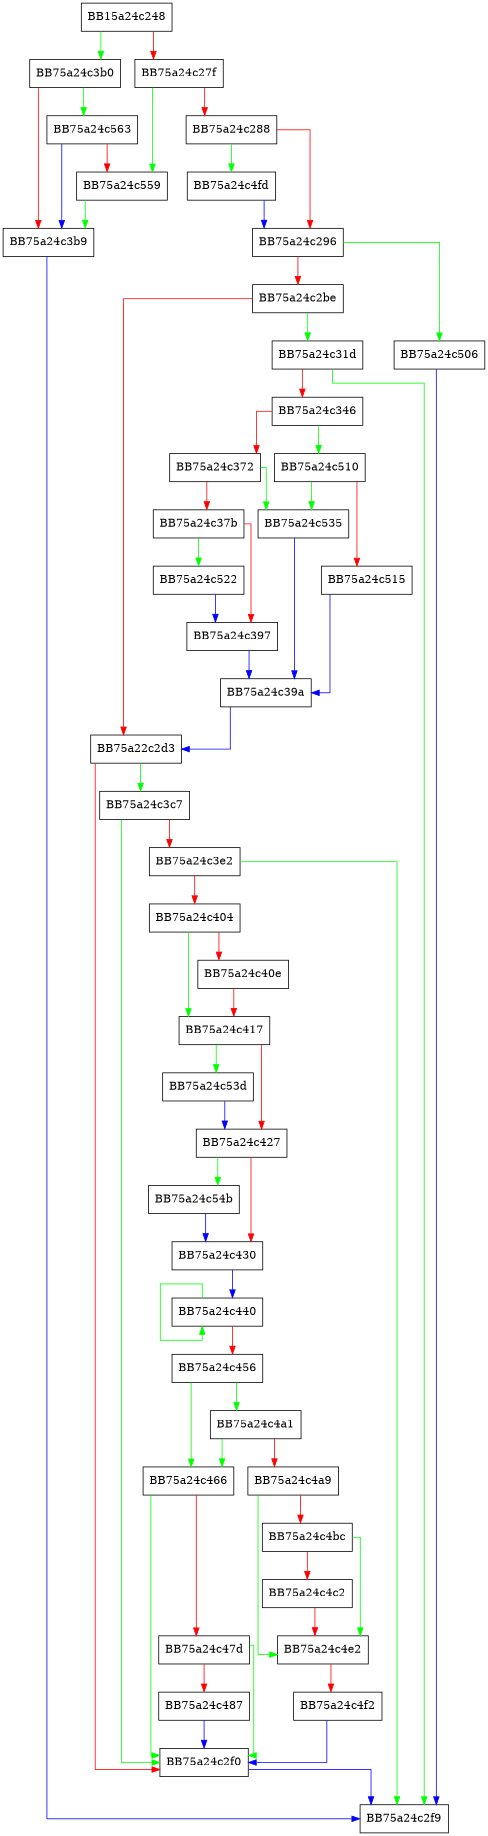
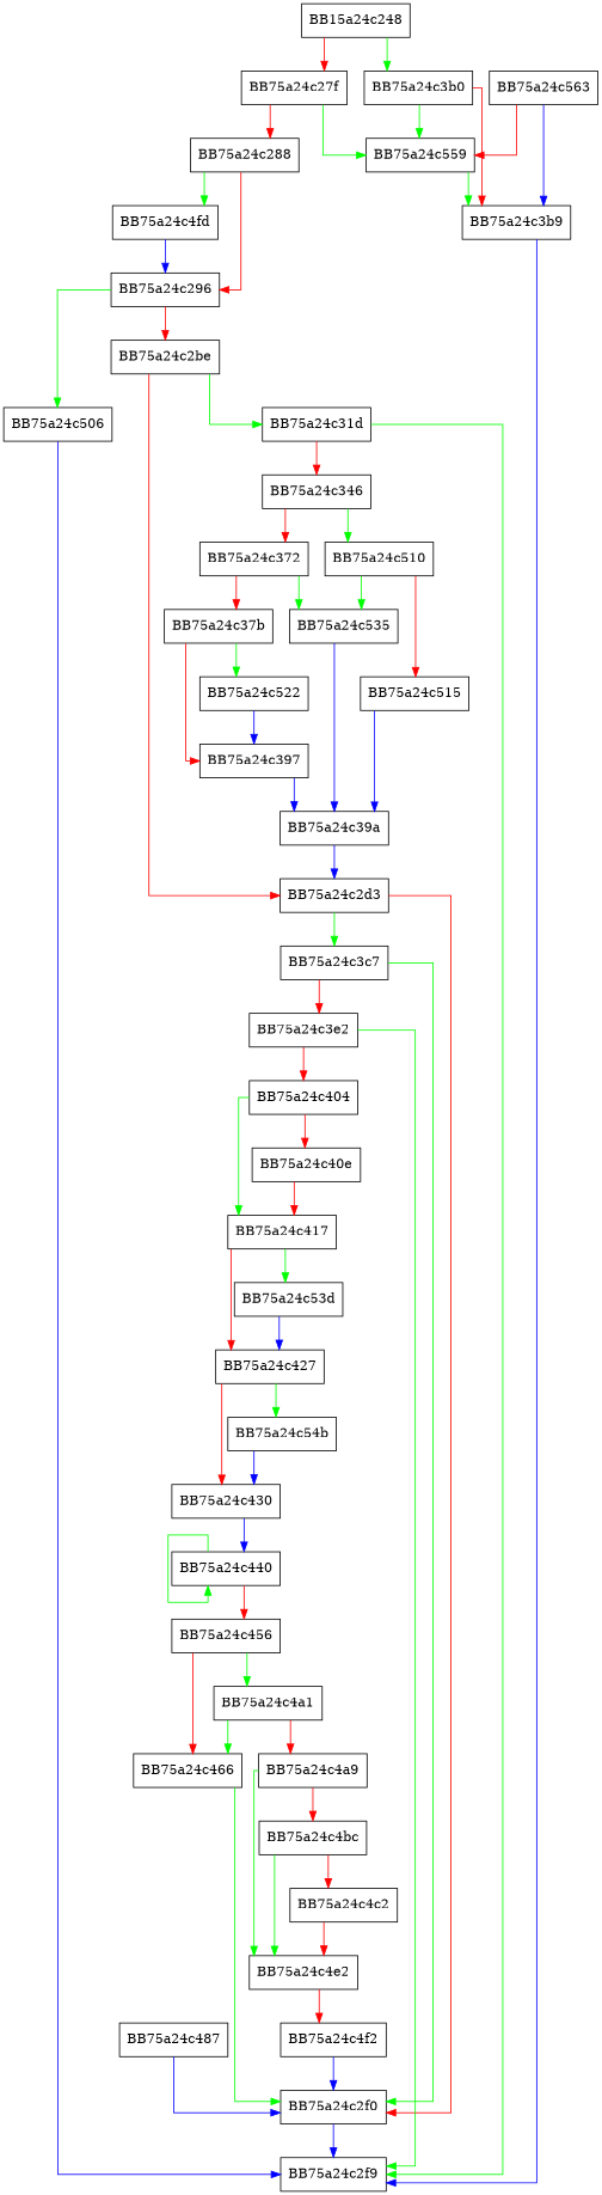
  digraph {
    splines=ortho
    node [shape=box]
    edge [color=red]
    n1 [label=BB15a24c248]
    BB75a24c3b0
    BB75a24c27f
    BB75a24c559
    BB75a24c3b9
    BB75a24c288
    BB75a24c2f9
    BB75a24c4fd
    BB75a24c296
    BB75a24c563
    BB75a24c506
    BB75a24c2be
    BB75a24c31d
-   BB75a24c2d3 [label=BB75a22c2d3]
+   BB75a24c2d3
    BB75a24c346
    BB75a24c3c7
    BB75a24c2f0
    BB75a24c510
    BB75a24c372
    BB75a24c3e2
    BB75a24c404
    BB75a24c535
    BB75a24c515
    BB75a24c37b
    BB75a24c39a
    BB75a24c522
    BB75a24c397
    BB75a24c417
    BB75a24c40e
    BB75a24c53d
    BB75a24c427
    BB75a24c54b
    BB75a24c430
    BB75a24c440
    BB75a24c456
    BB75a24c4a1
    BB75a24c466
    BB75a24c4a9
-   BB75a24c47d
    BB75a24c4e2
    BB75a24c4bc
    BB75a24c487
    BB75a24c4f2
    BB75a24c4c2
    n1 -> BB75a24c3b0 [color=green]
    n1 -> BB75a24c27f
-   BB75a24c3b0 -> BB75a24c563 [color=green]
+   BB75a24c3b0 -> BB75a24c559 [color=green]
    BB75a24c3b0 -> BB75a24c3b9
    BB75a24c27f -> BB75a24c559 [color=green]
    BB75a24c27f -> BB75a24c288
    BB75a24c559 -> BB75a24c3b9 [color=green]
    BB75a24c3b9 -> BB75a24c2f9 [color=blue]
    BB75a24c288 -> BB75a24c4fd [color=green]
    BB75a24c288 -> BB75a24c296
    BB75a24c4fd -> BB75a24c296 [color=blue]
    BB75a24c296 -> BB75a24c506 [color=green]
    BB75a24c296 -> BB75a24c2be
    BB75a24c563 -> BB75a24c559
    BB75a24c563 -> BB75a24c3b9 [color=blue]
    BB75a24c506 -> BB75a24c2f9 [color=blue]
    BB75a24c2be -> BB75a24c31d [color=green]
    BB75a24c2be -> BB75a24c2d3
    BB75a24c31d -> BB75a24c2f9 [color=green]
    BB75a24c31d -> BB75a24c346
    BB75a24c2d3 -> BB75a24c3c7 [color=green]
    BB75a24c2d3 -> BB75a24c2f0
    BB75a24c346 -> BB75a24c510 [color=green]
    BB75a24c346 -> BB75a24c372
    BB75a24c3c7 -> BB75a24c2f0 [color=green]
    BB75a24c3c7 -> BB75a24c3e2
    BB75a24c2f0 -> BB75a24c2f9 [color=blue]
    BB75a24c510 -> BB75a24c535 [color=green]
    BB75a24c510 -> BB75a24c515
    BB75a24c372 -> BB75a24c535 [color=green]
    BB75a24c372 -> BB75a24c37b
    BB75a24c3e2 -> BB75a24c2f9 [color=green]
    BB75a24c3e2 -> BB75a24c404
    BB75a24c404 -> BB75a24c417 [color=green]
    BB75a24c404 -> BB75a24c40e
    BB75a24c535 -> BB75a24c39a [color=blue]
    BB75a24c515 -> BB75a24c39a [color=blue]
    BB75a24c37b -> BB75a24c522 [color=green]
    BB75a24c37b -> BB75a24c397
    BB75a24c39a -> BB75a24c2d3 [color=blue]
    BB75a24c522 -> BB75a24c397 [color=blue]
    BB75a24c397 -> BB75a24c39a [color=blue]
    BB75a24c417 -> BB75a24c53d [color=green]
    BB75a24c417 -> BB75a24c427
    BB75a24c40e -> BB75a24c417
    BB75a24c53d -> BB75a24c427 [color=blue]
    BB75a24c427 -> BB75a24c54b [color=green]
    BB75a24c427 -> BB75a24c430
    BB75a24c54b -> BB75a24c430 [color=blue]
    BB75a24c430 -> BB75a24c440 [color=blue]
    BB75a24c440 -> BB75a24c440 [color=green]
    BB75a24c440 -> BB75a24c456
    BB75a24c456 -> BB75a24c4a1 [color=green]
-   BB75a24c456 -> BB75a24c466 [color=green]
+   BB75a24c456 -> BB75a24c466
    BB75a24c4a1 -> BB75a24c466 [color=green]
    BB75a24c4a1 -> BB75a24c4a9
    BB75a24c466 -> BB75a24c2f0 [color=green]
-   BB75a24c466 -> BB75a24c47d
    BB75a24c4a9 -> BB75a24c4e2 [color=green]
    BB75a24c4a9 -> BB75a24c4bc
-   BB75a24c47d -> BB75a24c2f0 [color=green]
-   BB75a24c47d -> BB75a24c487
    BB75a24c4e2 -> BB75a24c4f2
    BB75a24c4bc -> BB75a24c4e2 [color=green]
    BB75a24c4bc -> BB75a24c4c2
    BB75a24c487 -> BB75a24c2f0 [color=blue]
    BB75a24c4f2 -> BB75a24c2f0 [color=blue]
    BB75a24c4c2 -> BB75a24c4e2
  }
